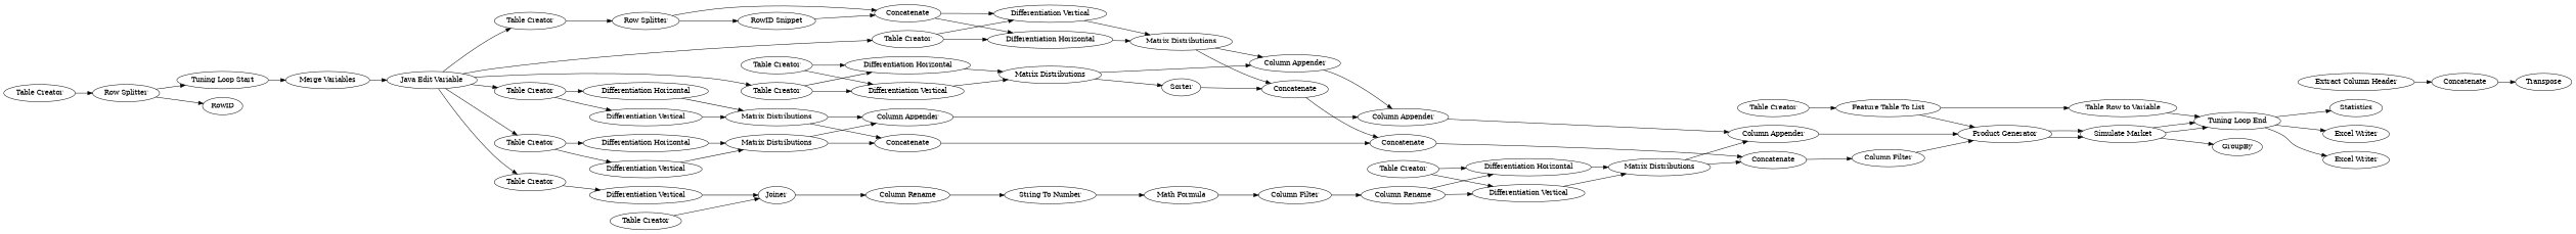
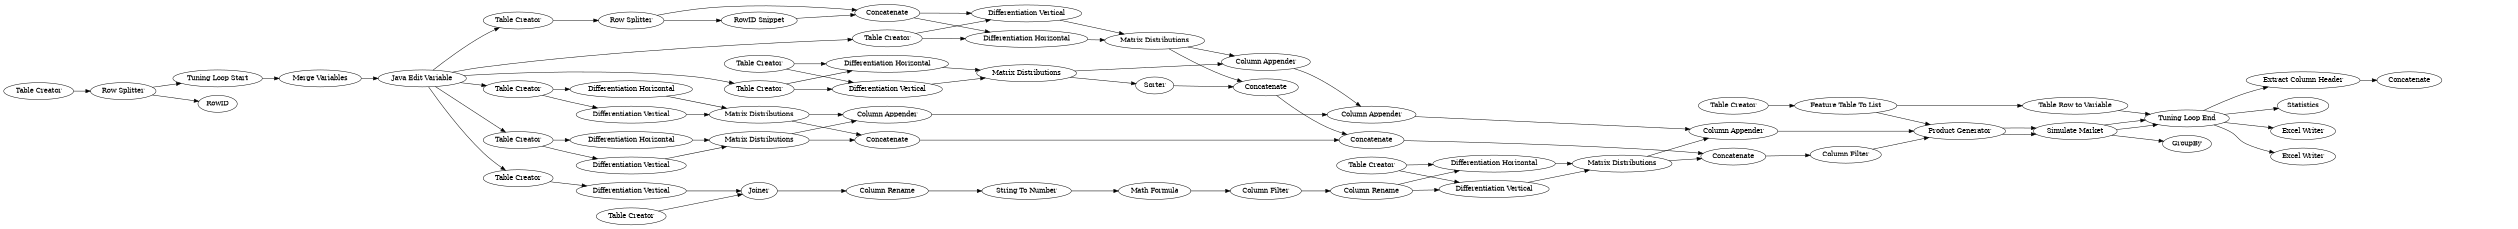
  digraph {
    rankdir=LR
    n1 [label="Table Creator"]
    n2 [label="Row Splitter"]
    n3 [label="RowID Snippet"]
    n4 [label=Concatenate]
    n5 [label="Matrix Distributions"]
    n6 [label=Concatenate]
    n7 [label="Column Appender"]
    n8 [label=Concatenate]
    n9 [label="Column Appender"]
    n10 [label="Table Creator"]
    n11 [label="Differentiation Vertical"]
    n12 [label="Differentiation Horizontal"]
    n13 [label="Differentiation Horizontal"]
    n14 [label="Matrix Distributions"]
    n15 [label=Sorter]
    n16 [label="Differentiation Vertical"]
    n17 [label="Table Creator"]
    n18 [label="Table Creator"]
    n19 [label="Table Creator"]
    n20 [label="Differentiation Horizontal"]
    n21 [label="Differentiation Vertical"]
    n22 [label="Matrix Distributions"]
    n23 [label=Concatenate]
    n24 [label="Column Appender"]
    n25 [label="Differentiation Vertical"]
    n26 [label=Joiner]
    n27 [label="Column Rename"]
    n28 [label="Table Creator"]
    n29 [label="Table Creator"]
    n30 [label="String To Number"]
    n31 [label="Math Formula"]
    n32 [label="Column Filter"]
    n33 [label="Column Rename"]
    n34 [label="Differentiation Vertical"]
    n35 [label="Differentiation Horizontal"]
    n36 [label="Matrix Distributions"]
    n37 [label=Concatenate]
    n38 [label="Column Appender"]
    n39 [label="Column Filter"]
    n40 [label="Product Generator"]
    n41 [label="Differentiation Horizontal"]
    n42 [label="Matrix Distributions"]
    n43 [label="Table Creator"]
    n44 [label="Differentiation Vertical"]
    n45 [label="Table Creator"]
    n46 [label="Table Creator"]
    n47 [label="Feature Table To List"]
    n48 [label="Table Row to Variable"]
    n49 [label="Simulate Market"]
    n50 [label="Tuning Loop End"]
    n51 [label=GroupBy]
    n52 [label="Extract Column Header"]
    n53 [label=Statistics]
    n54 [label="Excel Writer"]
    n55 [label="Excel Writer"]
    n56 [label="Tuning Loop Start"]
    n57 [label="Merge Variables"]
    n58 [label="Java Edit Variable"]
    n59 [label=Concatenate]
    n60 [label="Table Creator"]
    n61 [label="Row Splitter"]
    n62 [label=RowID]
-   n63 [label=Transpose]
    n1 -> n2
    n2 -> n3
    n2 -> n4
    n3 -> n4
    n4 -> n11
    n4 -> n12
    n5 -> n6
    n5 -> n7
    n6 -> n8
    n7 -> n9
    n8 -> n37
    n9 -> n38
    n10 -> n11
    n10 -> n12
    n11 -> n5
    n12 -> n5
    n13 -> n14
    n14 -> n7
    n14 -> n15
    n15 -> n6
    n16 -> n14
    n17 -> n13
    n17 -> n16
    n18 -> n13
    n18 -> n16
    n19 -> n20
    n19 -> n21
    n20 -> n22
    n21 -> n22
    n22 -> n23
    n22 -> n24
    n23 -> n8
    n24 -> n9
    n25 -> n26
    n26 -> n27
    n27 -> n30
    n28 -> n26
    n29 -> n25
    n30 -> n31
    n31 -> n32
    n32 -> n33
    n33 -> n34
    n33 -> n35
    n34 -> n36
    n35 -> n36
    n36 -> n37
    n36 -> n38
    n37 -> n39
    n38 -> n40
    n39 -> n40
    n40 -> n49
    n40 -> n49
    n41 -> n42
    n42 -> n23
    n42 -> n24
    n43 -> n41
    n43 -> n44
    n44 -> n42
    n45 -> n34
    n45 -> n35
    n46 -> n47
    n47 -> n40
    n47 -> n48
    n48 -> n50
    n49 -> n50
    n49 -> n50
    n49 -> n51
+   n50 -> n52
    n50 -> n53
    n50 -> n54
    n50 -> n55
    n52 -> n59
    n56 -> n57
    n57 -> n58
    n58 -> n1
    n58 -> n10
    n58 -> n18
    n58 -> n19
    n58 -> n29
    n58 -> n43
-   n59 -> n63
    n60 -> n61
    n61 -> n56
    n61 -> n62
  }
